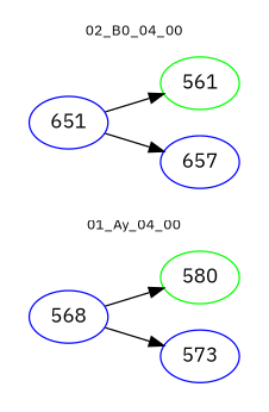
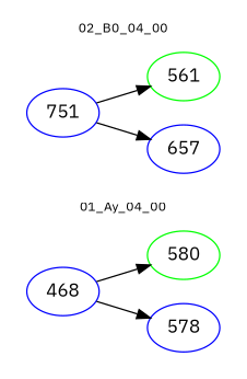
  digraph {
    fontname="IBM Plex Sans"
    rankdir=LR
    node [color=blue fontname="IBM Plex Sans"]
    edge [color=black fontname="IBM Plex Sans"]
-   n1 [label=568]
-   n2 [label=573]
+   n1 [label=468]
+   n2 [label=578]
    n3 [color=green label=580]
-   n4 [label=651]
+   n4 [label=751]
    n5 [label=657]
    n6 [color=green label=561]
    subgraph cluster_1 {
      color=white
      fontsize=10
      label="01_Ay_04_00"
      n1
      n2
      n3
    }
    subgraph cluster_2 {
      color=white
      fontsize=10
      label="02_B0_04_00"
      n4
      n5
      n6
    }
    n1 -> n2
    n1 -> n3
    n4 -> n5
    n4 -> n6
  }
